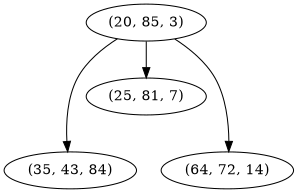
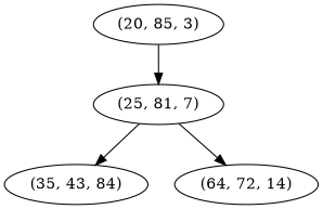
  digraph {
    "(20, 85, 3)"
    "(25, 81, 7)"
    n3 [label="(35, 43, 84)"]
    "(64, 72, 14)"
    "(20, 85, 3)" -> "(25, 81, 7)"
-   "(20, 85, 3)" -> n3
-   "(20, 85, 3)" -> "(64, 72, 14)"
+   "(25, 81, 7)" -> n3
+   "(25, 81, 7)" -> "(64, 72, 14)"
  }
